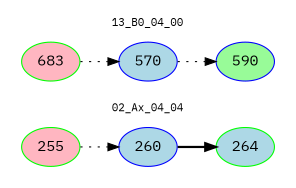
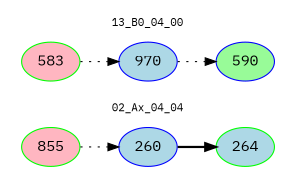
  digraph {
    fontname="IBM Plex Mono"
    rankdir=LR
    node [color=green fillcolor=lightblue fontname="IBM Plex Mono" style=filled]
    edge [color=black fontname="IBM Plex Mono" style=dotted]
-   n1 [fillcolor=lightpink label=255]
+   n1 [fillcolor=lightpink label=855]
    n2 [color=blue label=260]
    n3 [label=264]
-   n4 [fillcolor=lightpink label=683]
-   n5 [color=blue label=570]
+   n4 [fillcolor=lightpink label=583]
+   n5 [color=blue label=970]
    n6 [color=blue fillcolor=palegreen label=590]
    subgraph cluster_1 {
      color=white
      fontsize=10
      label="02_Ax_04_04"
      n1
      n2
      n3
    }
    subgraph cluster_2 {
      color=white
      fontsize=10
      label="13_B0_04_00"
      n4
      n5
      n6
    }
    n1 -> n2
    n2 -> n3 [style=bold]
    n4 -> n5
    n5 -> n6
  }
